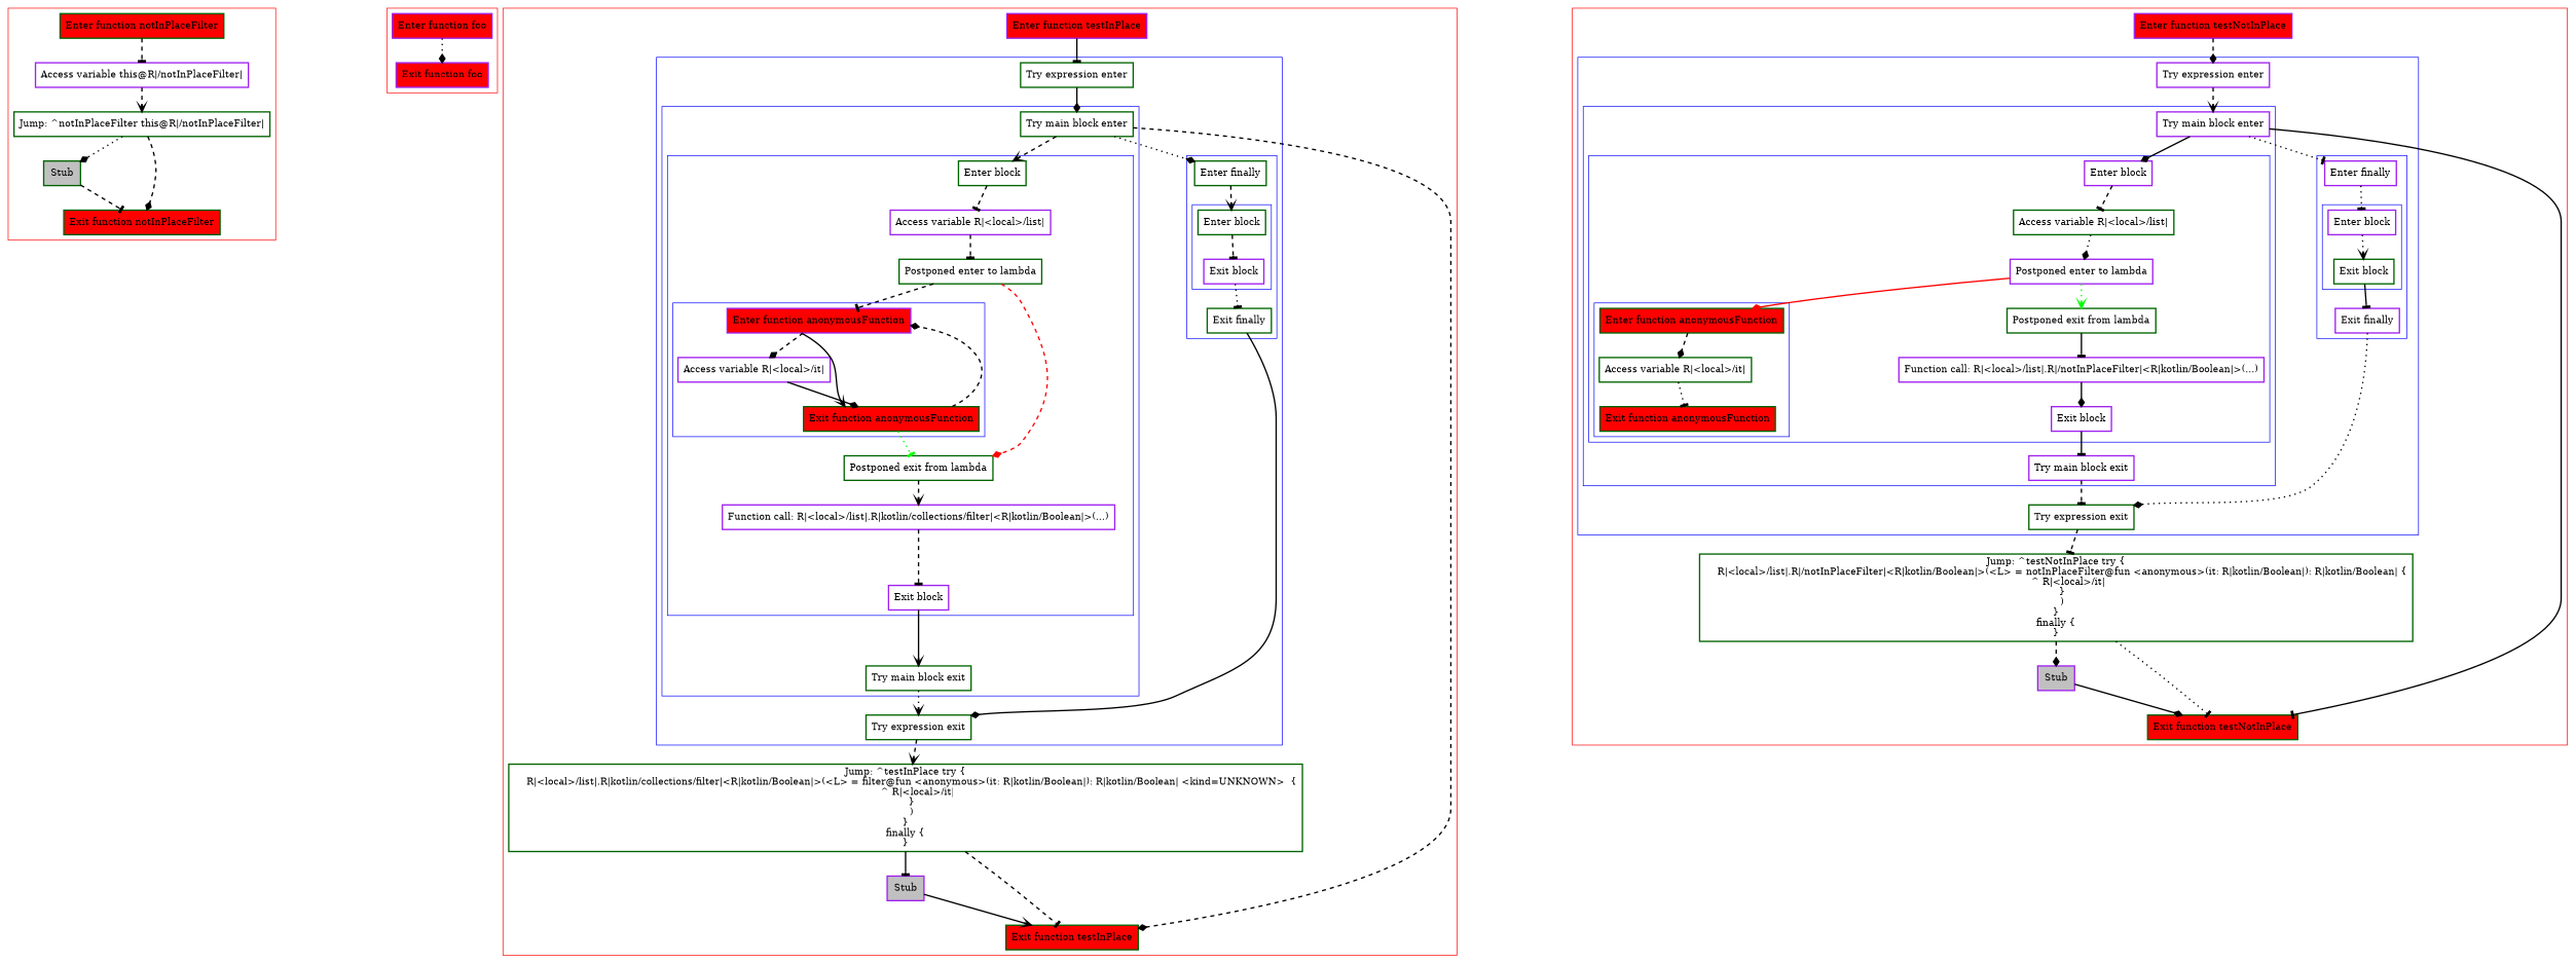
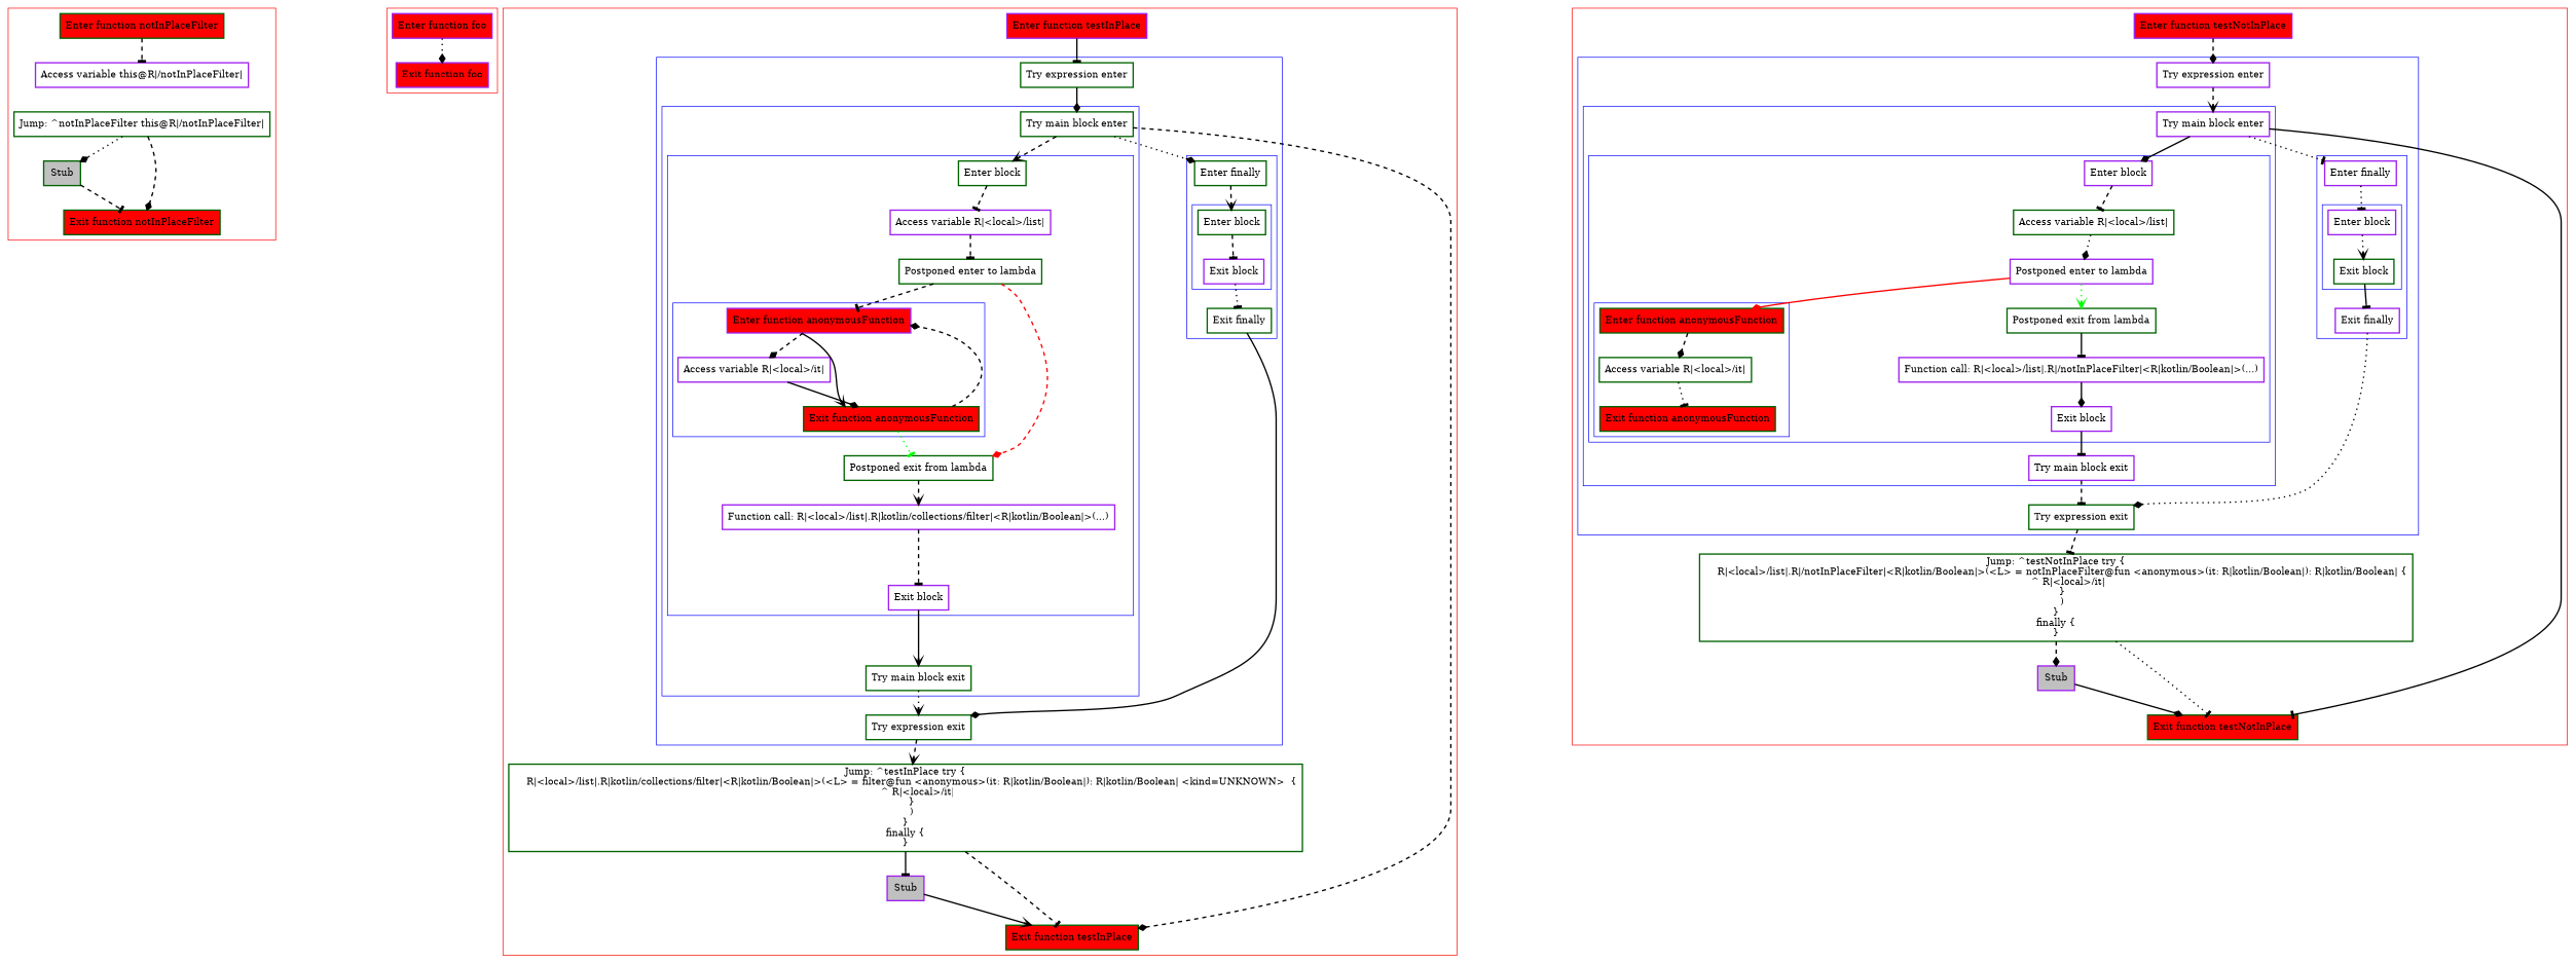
  digraph {
    nodesep=3
    node [penwidth=2 shape=box color=darkgreen]
    edge [penwidth=2 style=dashed arrowhead=tee]
    n1 [fillcolor=red label="Enter function notInPlaceFilter" style=filled]
    n2 [label="Access variable this@R|/notInPlaceFilter|" color=purple]
    n3 [label="Jump: ^notInPlaceFilter this@R|/notInPlaceFilter|"]
    n4 [fillcolor=gray label=Stub style=filled]
    n5 [fillcolor=red label="Exit function notInPlaceFilter" style=filled]
    n6 [fillcolor=red label="Enter function foo" style=filled color=purple]
    n7 [fillcolor=red label="Exit function foo" style=filled color=purple]
    n8 [fillcolor=red label="Enter function anonymousFunction" style=filled color=purple]
    n9 [label="Access variable R|<local>/it|" color=purple]
    n10 [fillcolor=red label="Exit function anonymousFunction" style=filled]
    n11 [label="Enter block"]
    n12 [label="Access variable R|<local>/list|" color=purple]
    n13 [label="Postponed enter to lambda"]
    n14 [label="Postponed exit from lambda"]
    n15 [label="Function call: R|<local>/list|.R|kotlin/collections/filter|<R|kotlin/Boolean|>(...)" color=purple]
    n16 [label="Exit block" color=purple]
    n17 [label="Try main block enter"]
    n18 [label="Try main block exit"]
    n19 [label="Enter block"]
    n20 [label="Exit block" color=purple]
    n21 [label="Enter finally"]
    n22 [label="Exit finally"]
    n23 [label="Try expression enter"]
    n24 [label="Try expression exit"]
    n25 [fillcolor=red label="Enter function testInPlace" style=filled color=purple]
    n26 [label="Jump: ^testInPlace try {\n    R|<local>/list|.R|kotlin/collections/filter|<R|kotlin/Boolean|>(<L> = filter@fun <anonymous>(it: R|kotlin/Boolean|): R|kotlin/Boolean| <kind=UNKNOWN>  {\n        ^ R|<local>/it|\n    }\n    )\n}\nfinally {\n}\n"]
    n27 [fillcolor=gray label=Stub style=filled color=purple]
    n28 [fillcolor=red label="Exit function testInPlace" style=filled]
    n29 [fillcolor=red label="Enter function anonymousFunction" style=filled]
    n30 [label="Access variable R|<local>/it|"]
    n31 [fillcolor=red label="Exit function anonymousFunction" style=filled]
    n32 [label="Enter block" color=purple]
    n33 [label="Access variable R|<local>/list|"]
    n34 [label="Postponed enter to lambda" color=purple]
    n35 [label="Postponed exit from lambda"]
    n36 [label="Function call: R|<local>/list|.R|/notInPlaceFilter|<R|kotlin/Boolean|>(...)" color=purple]
    n37 [label="Exit block" color=purple]
    n38 [label="Try main block enter" color=purple]
    n39 [label="Try main block exit" color=purple]
    n40 [label="Enter block" color=purple]
    n41 [label="Exit block"]
    n42 [label="Enter finally" color=purple]
    n43 [label="Exit finally" color=purple]
    n44 [label="Try expression enter" color=purple]
    n45 [label="Try expression exit"]
    n46 [fillcolor=red label="Enter function testNotInPlace" style=filled color=purple]
    n47 [label="Jump: ^testNotInPlace try {\n    R|<local>/list|.R|/notInPlaceFilter|<R|kotlin/Boolean|>(<L> = notInPlaceFilter@fun <anonymous>(it: R|kotlin/Boolean|): R|kotlin/Boolean| {\n        ^ R|<local>/it|\n    }\n    )\n}\nfinally {\n}\n"]
    n48 [fillcolor=gray label=Stub style=filled color=purple]
    n49 [fillcolor=red label="Exit function testNotInPlace" style=filled]
    subgraph cluster_1 {
      color=red
      n1
      n2
      n3
      n4
      n5
    }
    subgraph cluster_2 {
      color=red
      n6
      n7
    }
    subgraph cluster_3 {
      color=red
      n25
      n26
      n27
      n28
      subgraph cluster_4 {
        color=blue
        n23
        n24
        subgraph cluster_5 {
          color=blue
          n17
          n18
          subgraph cluster_6 {
            color=blue
            n11
            n12
            n13
            n14
            n15
            n16
            subgraph cluster_7 {
              color=blue
              n8
              n9
              n10
            }
          }
        }
        subgraph cluster_8 {
          color=blue
          n21
          n22
          subgraph cluster_9 {
            color=blue
            n19
            n20
          }
        }
      }
    }
    subgraph cluster_10 {
      color=red
      n46
      n47
      n48
      n49
      subgraph cluster_11 {
        color=blue
        n44
        n45
        subgraph cluster_12 {
          color=blue
          n38
          n39
          subgraph cluster_13 {
            color=blue
            n32
            n33
            n34
            n35
            n36
            n37
            subgraph cluster_14 {
              color=blue
              n29
              n30
              n31
            }
          }
        }
        subgraph cluster_15 {
          color=blue
          n42
          n43
          subgraph cluster_16 {
            color=blue
            n40
            n41
          }
        }
      }
    }
    n1 -> n2
-   n2 -> n3 [arrowhead=vee]
    n3 -> n4 [style=dotted arrowhead=diamond]
    n3 -> n5 [arrowhead=diamond]
    n4 -> n5
    n6 -> n7 [style=dotted arrowhead=diamond]
    n8 -> n9 [arrowhead=diamond]
    n8 -> n10 [style=bold arrowhead=vee]
    n9 -> n10 [style=bold arrowhead=diamond]
    n10 -> n8 [arrowhead=diamond]
    n10 -> n14 [color=green style=dotted]
    n11 -> n12
    n12 -> n13
    n13 -> n8
    n13 -> n14 [color=red arrowhead=diamond]
    n14 -> n15 [arrowhead=vee]
    n15 -> n16
    n16 -> n18 [style=bold arrowhead=vee]
    n17 -> n11 [arrowhead=vee]
    n17 -> n21 [style=dotted arrowhead=diamond]
    n17 -> n28 [arrowhead=diamond]
    n18 -> n24 [style=dotted arrowhead=vee]
    n19 -> n20
    n20 -> n22 [style=dotted]
    n21 -> n19 [arrowhead=vee]
    n22 -> n24 [style=bold arrowhead=diamond]
    n23 -> n17 [style=bold arrowhead=diamond]
    n24 -> n26 [arrowhead=vee]
    n25 -> n23 [style=bold]
    n26 -> n27 [style=bold]
    n26 -> n28
    n27 -> n28 [style=bold arrowhead=vee]
    n29 -> n30 [arrowhead=diamond]
    n30 -> n31 [style=dotted]
    n32 -> n33
    n33 -> n34 [style=dotted arrowhead=diamond]
    n34 -> n29 [color=red style=bold arrowhead=diamond]
    n34 -> n35 [color=green style=dotted arrowhead=vee]
    n35 -> n36 [style=bold]
    n36 -> n37 [style=bold arrowhead=diamond]
    n37 -> n39 [style=bold]
    n38 -> n32 [style=bold arrowhead=diamond]
    n38 -> n42 [style=dotted]
    n38 -> n49 [style=bold]
    n39 -> n45
    n40 -> n41 [style=dotted arrowhead=vee]
    n41 -> n43 [style=bold]
    n42 -> n40 [style=dotted]
    n43 -> n45 [style=dotted arrowhead=diamond]
    n44 -> n38 [arrowhead=vee]
    n45 -> n47
    n46 -> n44 [arrowhead=diamond]
    n47 -> n48 [arrowhead=diamond]
    n47 -> n49 [style=dotted]
    n48 -> n49 [style=bold arrowhead=diamond]
  }
